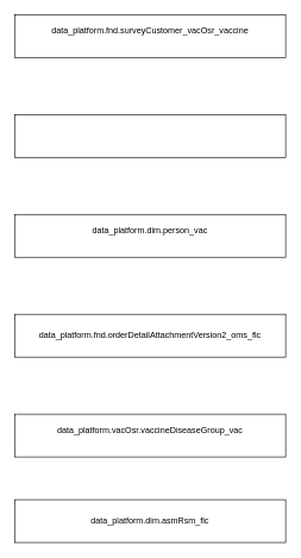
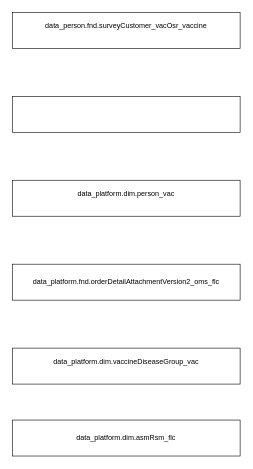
  <mxCell id="0" />
  <mxCell id="1" parent="0" />
- <mxCell id="2" value="&#10;data_platform.fnd.surveyCustomer_vacOsr_vaccine&#10;&#10;" style="rounded=0;whiteSpace=wrap;html=1;" vertex="1" parent="1"><mxGeometry x="20" y="20" width="380" height="60" as="geometry" /></mxCell>
+ <mxCell id="2" value="&#10;data_person.fnd.surveyCustomer_vacOsr_vaccine&#10;&#10;" style="rounded=0;whiteSpace=wrap;html=1;" vertex="1" parent="1"><mxGeometry x="20" y="20" width="380" height="60" as="geometry" /></mxCell>
  <mxCell id="3" value="&#10;data_platform.dim.person_vac&#10;&#10;" style="rounded=0;whiteSpace=wrap;html=1;" vertex="1" parent="1"><mxGeometry x="20" y="300" width="380" height="60" as="geometry" /></mxCell>
  <mxCell id="4" value="" style="rounded=0;whiteSpace=wrap;html=1;" vertex="1" parent="1"><mxGeometry x="20" y="160" width="380" height="60" as="geometry" /></mxCell>
  <mxCell id="5" value="data_platform.fnd.orderDetailAttachmentVersion2_oms_flc" style="rounded=0;whiteSpace=wrap;html=1;" vertex="1" parent="1"><mxGeometry x="20" y="440" width="380" height="60" as="geometry" /></mxCell>
- <mxCell id="6" value="&#10;data_platform.vacOsr.vaccineDiseaseGroup_vac&#10;&#10;" style="rounded=0;whiteSpace=wrap;html=1;" vertex="1" parent="1"><mxGeometry x="20" y="580" width="380" height="60" as="geometry" /></mxCell>
+ <mxCell id="6" value="&#10;data_platform.dim.vaccineDiseaseGroup_vac&#10;&#10;" style="rounded=0;whiteSpace=wrap;html=1;" vertex="1" parent="1"><mxGeometry x="20" y="580" width="380" height="60" as="geometry" /></mxCell>
  <mxCell id="7" value="data_platform.dim.asmRsm_flc" style="rounded=0;whiteSpace=wrap;html=1;" vertex="1" parent="1"><mxGeometry x="20" y="700" width="380" height="60" as="geometry" /></mxCell>
